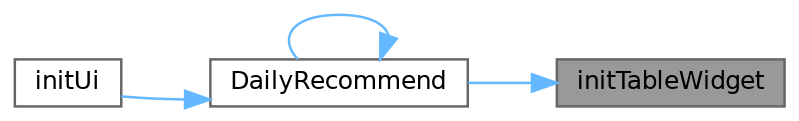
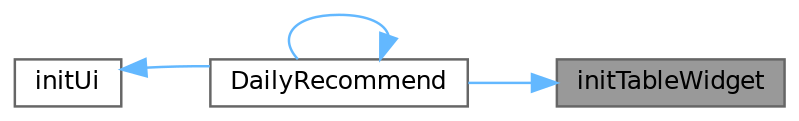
  digraph {
    rankdir=RL
    node [color=grey40 fillcolor=white fontname=Helvetica fontsize=10 shape=box style=filled]
    edge [color=steelblue1 dir=back fontname=Helvetica fontsize=10 labelfontname=Helvetica labelfontsize=10 style=solid]
    n1 [color=gray40 fillcolor=grey60 fontcolor=black height=0.2 label=initTableWidget width=0.4]
    n2 [height=0.2 label=DailyRecommend width=0.4]
    n3 [height=0.2 label=initUi width=0.4]
    n1 -> n2
    n2 -> n2
-   n2 -> n3
+   n3 -> n2
  }
